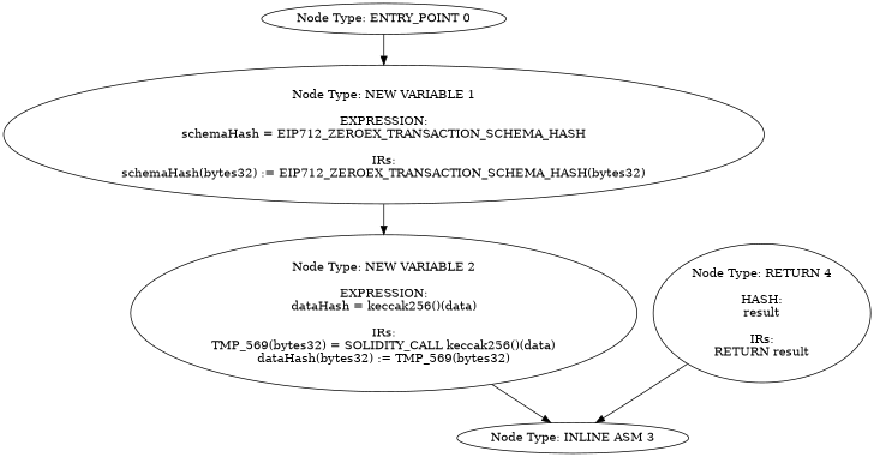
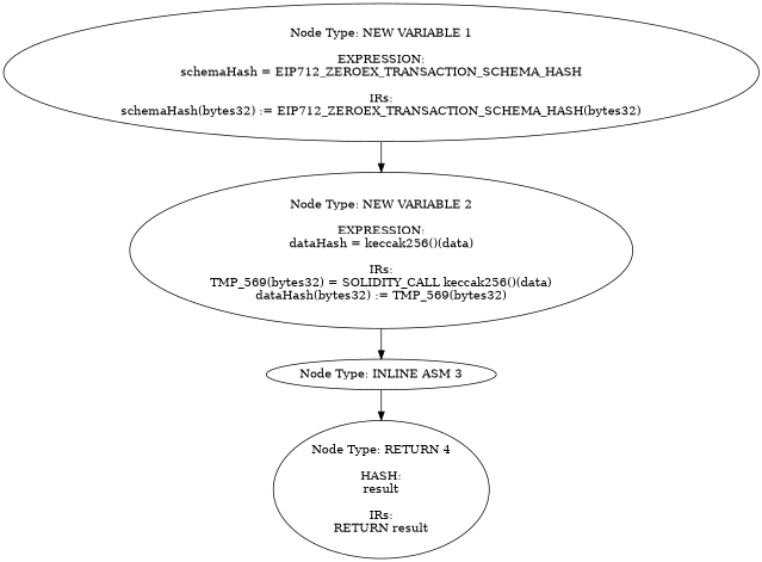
  digraph {
-   n1 [label="Node Type: ENTRY_POINT 0\n"]
    n2 [label="Node Type: NEW VARIABLE 1\n\nEXPRESSION:\nschemaHash = EIP712_ZEROEX_TRANSACTION_SCHEMA_HASH\n\nIRs:\nschemaHash(bytes32) := EIP712_ZEROEX_TRANSACTION_SCHEMA_HASH(bytes32)"]
    n3 [label="Node Type: NEW VARIABLE 2\n\nEXPRESSION:\ndataHash = keccak256()(data)\n\nIRs:\nTMP_569(bytes32) = SOLIDITY_CALL keccak256()(data)\ndataHash(bytes32) := TMP_569(bytes32)"]
    n4 [label="Node Type: INLINE ASM 3\n"]
    n5 [label="Node Type: RETURN 4\n\nHASH:\nresult\n\nIRs:\nRETURN result"]
-   n1 -> n2
    n2 -> n3
    n3 -> n4
-   n5 -> n4
+   n4 -> n5
  }
